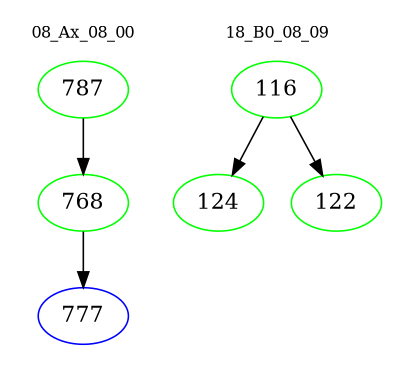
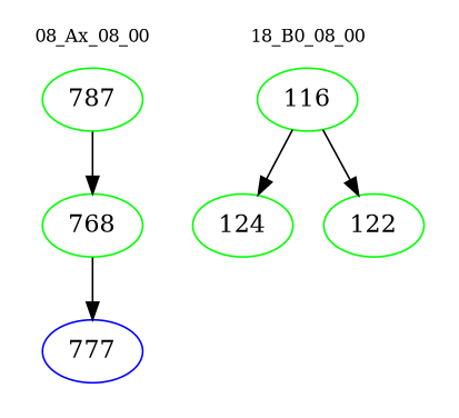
  digraph {
    node [color=green]
    edge [color=black]
    n1 [label=768]
    n2 [color=blue label=777]
    n3 [label=787]
    n4 [label=116]
    n5 [label=124]
    n6 [label=122]
    subgraph cluster_1 {
      color=white
      fontsize=10
      label="08_Ax_08_00"
      n1
      n2
      n3
    }
    subgraph cluster_2 {
      color=white
      fontsize=10
-     label="18_B0_08_09"
+     label="18_B0_08_00"
      n4
      n5
      n6
    }
    n1 -> n2
    n3 -> n1
    n4 -> n5
    n4 -> n6
  }
